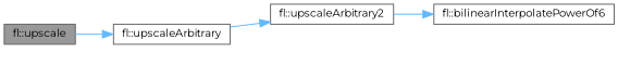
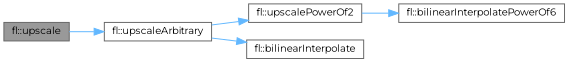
  digraph {
    fontname=Montserrat
    rankdir=LR
    node [color=grey40 fillcolor=white fontname=Montserrat fontsize=10 shape=box style=filled]
    edge [color=steelblue1 fontname=Montserrat fontsize=10 labelfontname=Helvetica labelfontsize=10 style=solid]
    n1 [color=gray40 fillcolor=grey60 fontcolor=black height=0.2 label="fl::upscale" width=0.4]
    n2 [height=0.2 label="fl::upscaleArbitrary" width=0.4]
-   n3 [height=0.2 label="fl::upscaleArbitrary2" width=0.4]
+   n3 [height=0.2 label="fl::upscalePowerOf2" width=0.4]
+   n4 [height=0.2 label="fl::bilinearInterpolate" width=0.4]
    n5 [height=0.2 label="fl::bilinearInterpolatePowerOf6" width=0.4]
    n1 -> n2
    n2 -> n3
+   n2 -> n4
    n3 -> n5
  }
